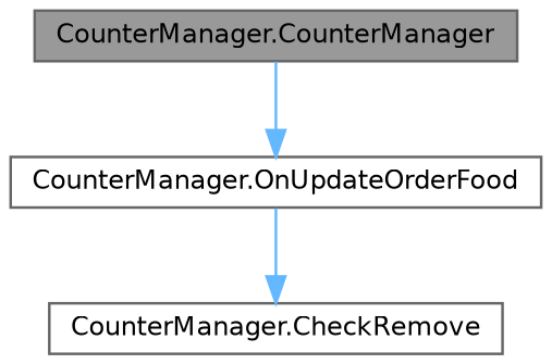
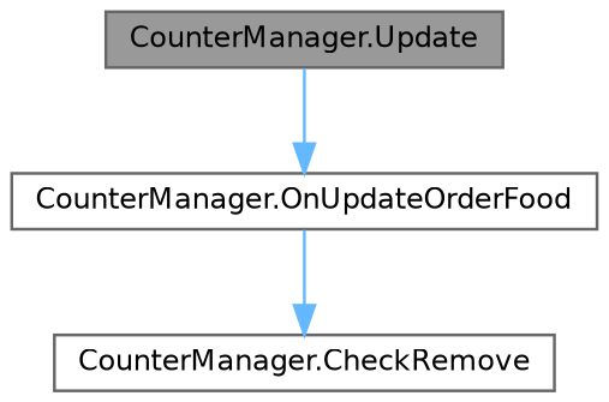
  digraph {
    rankdir=TB
    node [color=grey40 fillcolor=white fontname=Helvetica fontsize=10 shape=box style=filled]
    edge [color=steelblue1 fontname=Helvetica fontsize=10 labelfontname=Helvetica labelfontsize=10 style=solid]
-   n1 [color=gray40 fillcolor=grey60 fontcolor=black height=0.2 label="CounterManager.CounterManager" width=0.4]
+   n1 [color=gray40 fillcolor=grey60 fontcolor=black height=0.2 label="CounterManager.Update" width=0.4]
    n2 [height=0.2 label="CounterManager.OnUpdateOrderFood" width=0.4]
    n3 [height=0.2 label="CounterManager.CheckRemove" width=0.4]
    n1 -> n2
    n2 -> n3
  }
